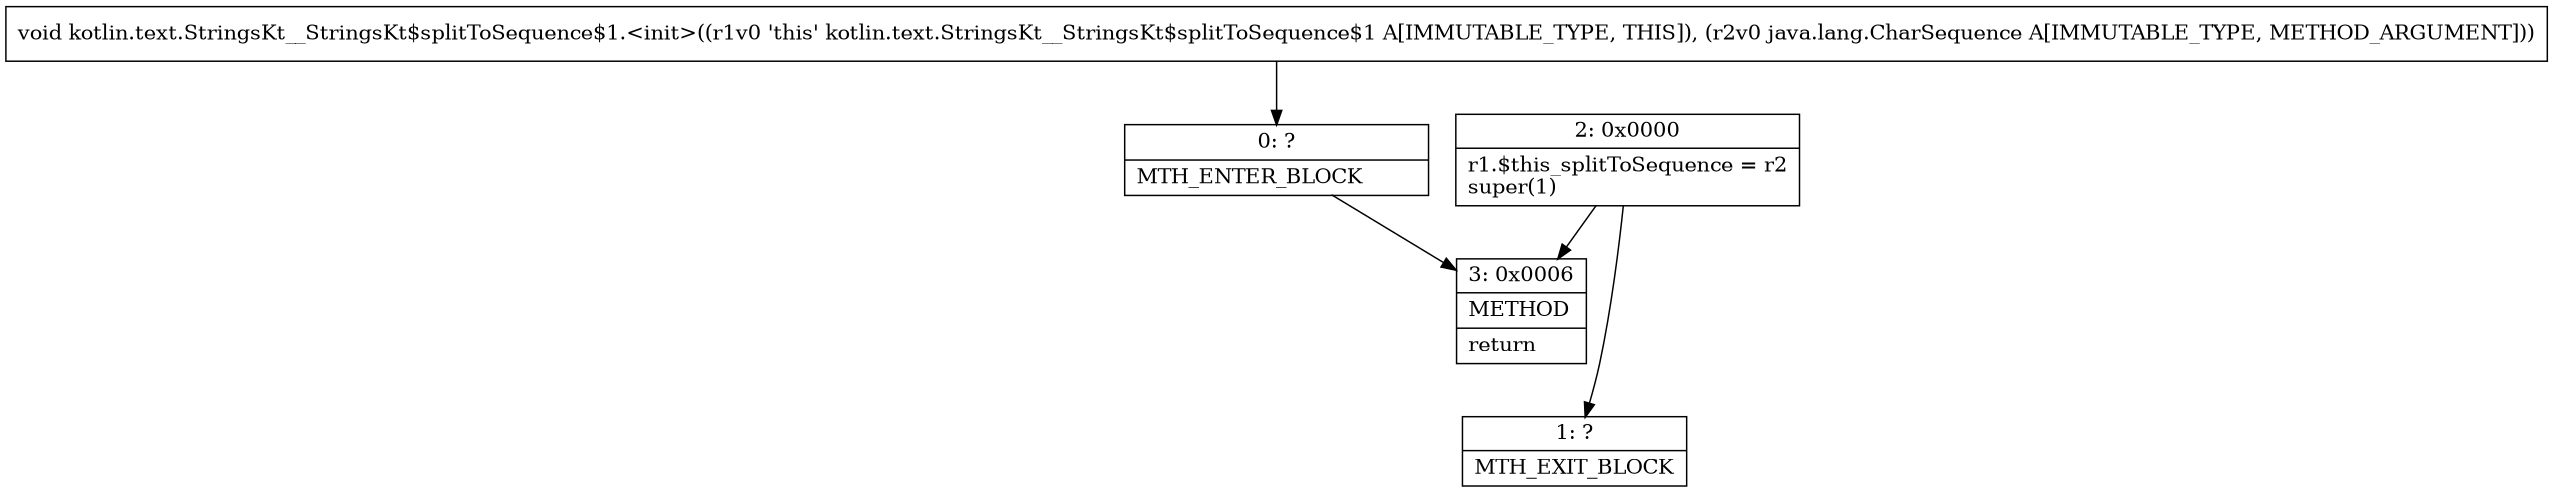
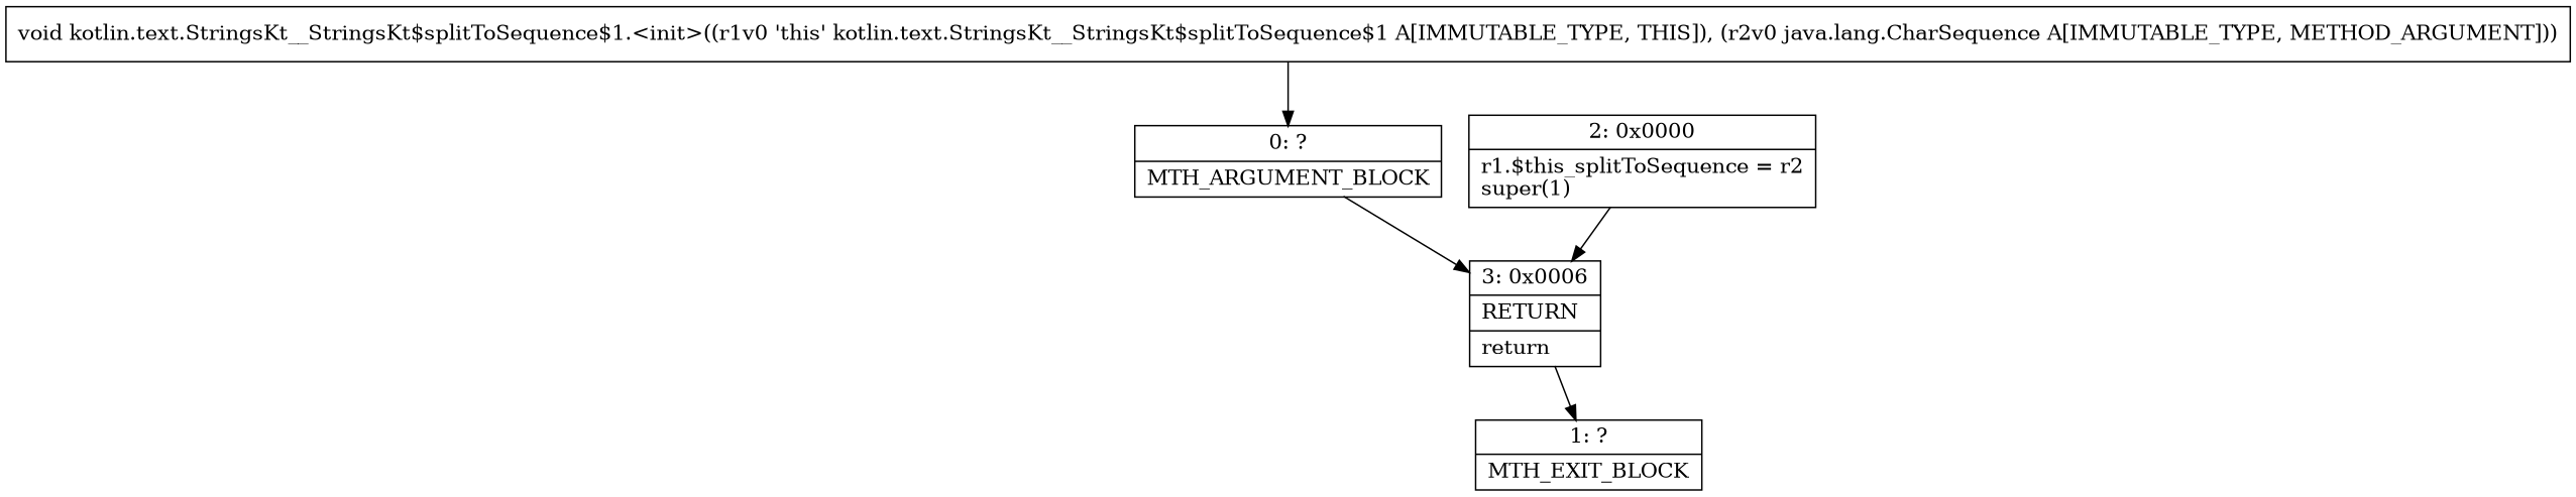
  digraph {
    node [shape=record]
-   n1 [label="{0\:\ ?|MTH_ENTER_BLOCK\l}"]
-   n2 [label="{3\:\ 0x0006|METHOD\l|return\l}"]
+   n1 [label="{0\:\ ?|MTH_ARGUMENT_BLOCK\l}"]
+   n2 [label="{3\:\ 0x0006|RETURN\l|return\l}"]
    n3 [label="{2\:\ 0x0000|r1.$this_splitToSequence = r2\lsuper(1)\l}"]
    n4 [label="{1\:\ ?|MTH_EXIT_BLOCK\l}"]
    n5 [label="{void kotlin.text.StringsKt__StringsKt$splitToSequence$1.\<init\>((r1v0 'this' kotlin.text.StringsKt__StringsKt$splitToSequence$1 A[IMMUTABLE_TYPE, THIS]), (r2v0 java.lang.CharSequence A[IMMUTABLE_TYPE, METHOD_ARGUMENT])) }"]
    n1 -> n2
-   n3 -> n4
+   n2 -> n4
    n3 -> n2
    n5 -> n1
  }
